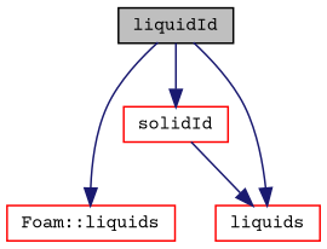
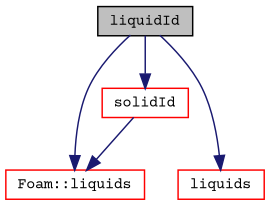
  digraph {
    fontname="Courier Prime"
    rankdir=TB
    node [color=red fontname="Courier Prime" fontsize=10 shape=record]
    edge [color=midnightblue fontname="Courier Prime" fontsize=10 labelfontname=FreeSans labelfontsize=10 style=solid]
    n1 [color=black fillcolor=grey75 fontcolor=black height=0.2 label=liquidId style=filled width=0.4]
    n2 [height=0.2 label="Foam::liquids" width=0.4]
    n3 [height=0.2 label=liquids width=0.4]
    n4 [height=0.2 label=solidId width=0.4]
    n1 -> n2
    n1 -> n3
    n1 -> n4
-   n4 -> n3
+   n4 -> n2
  }
